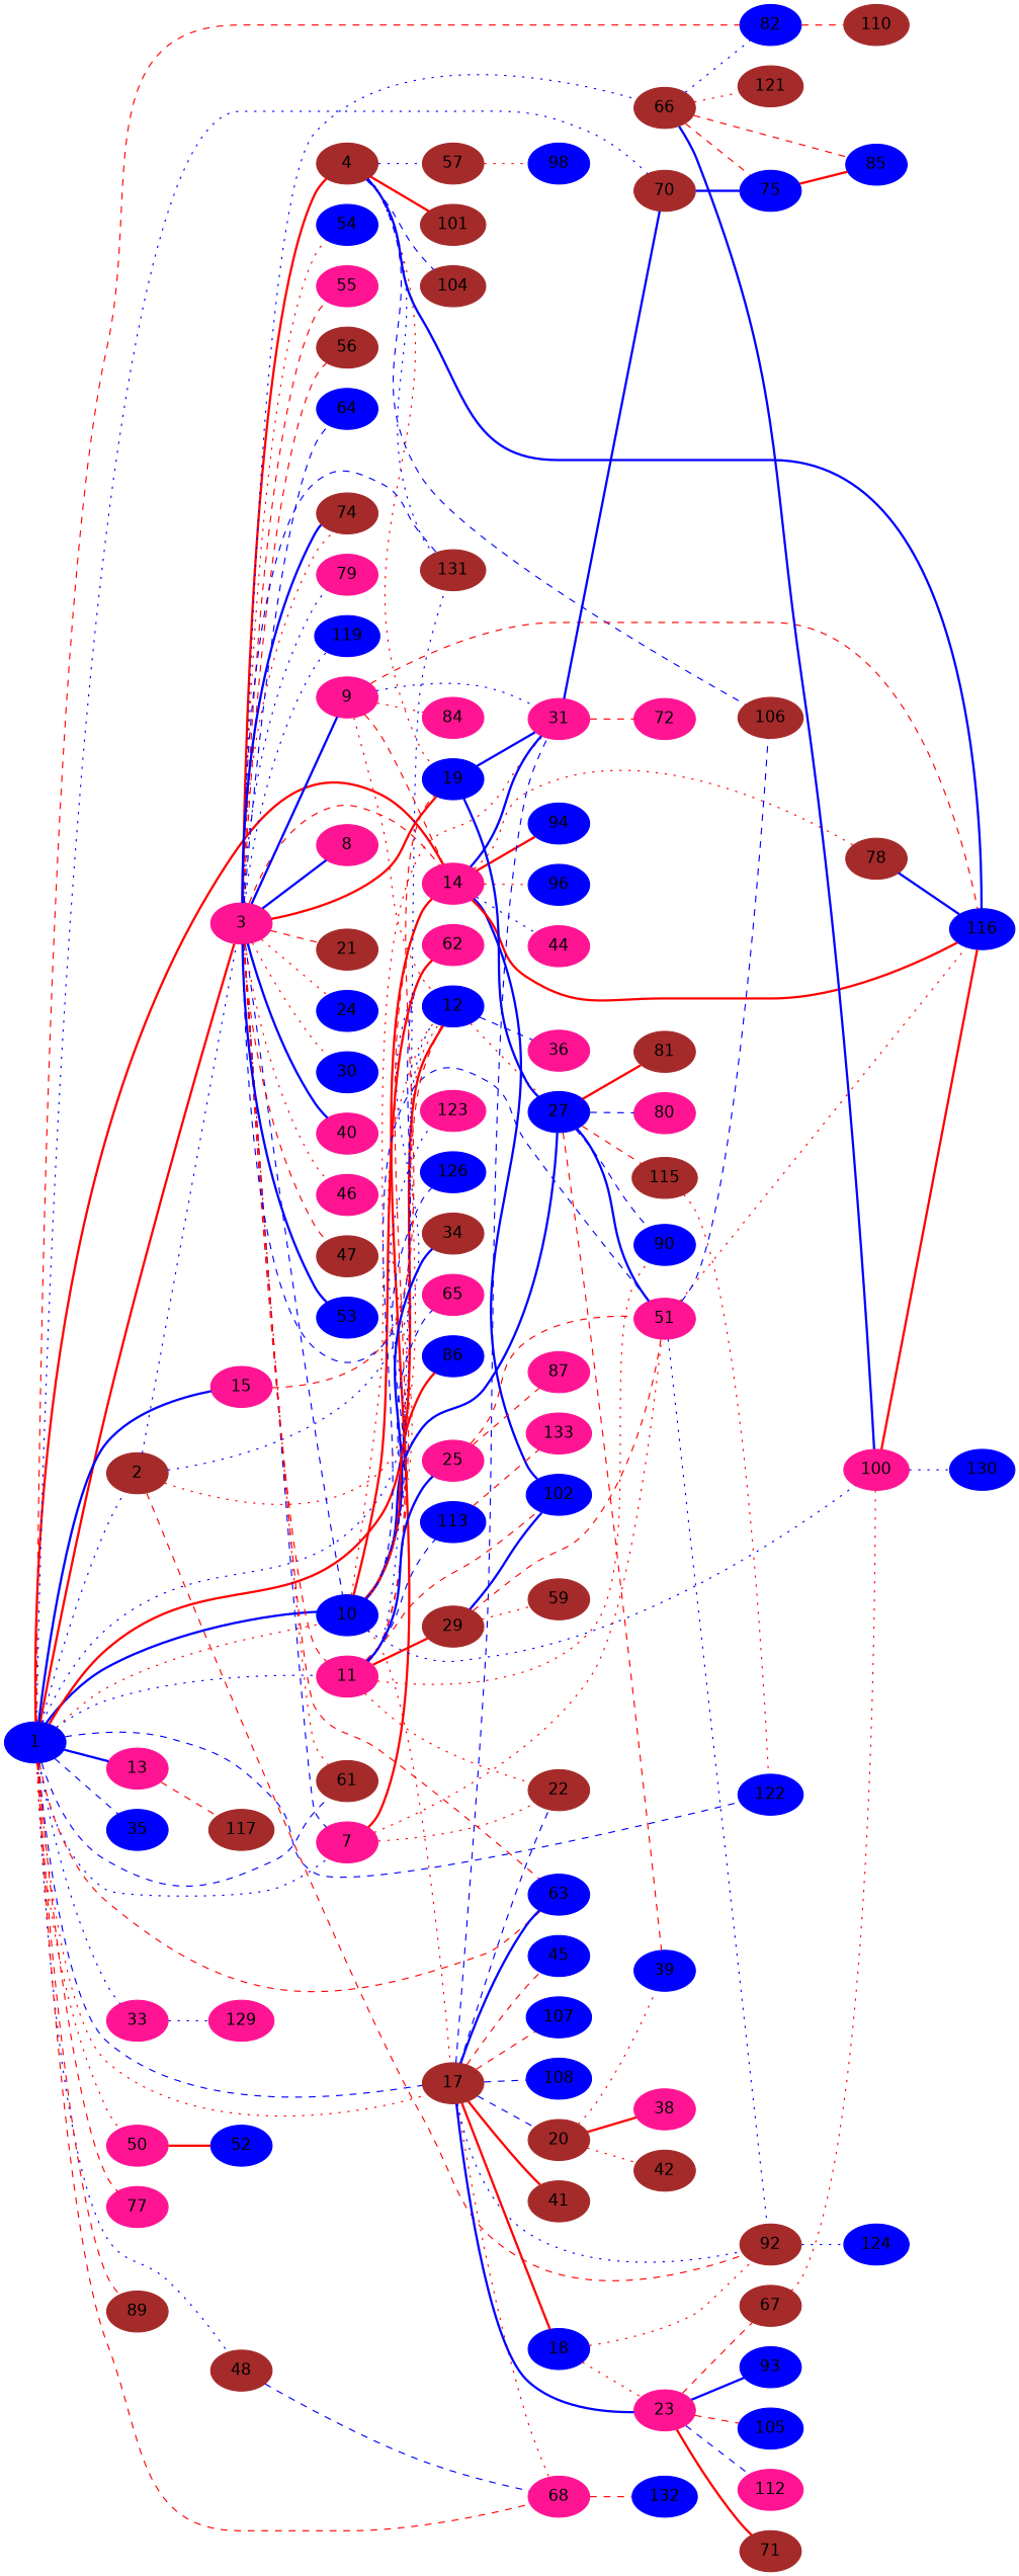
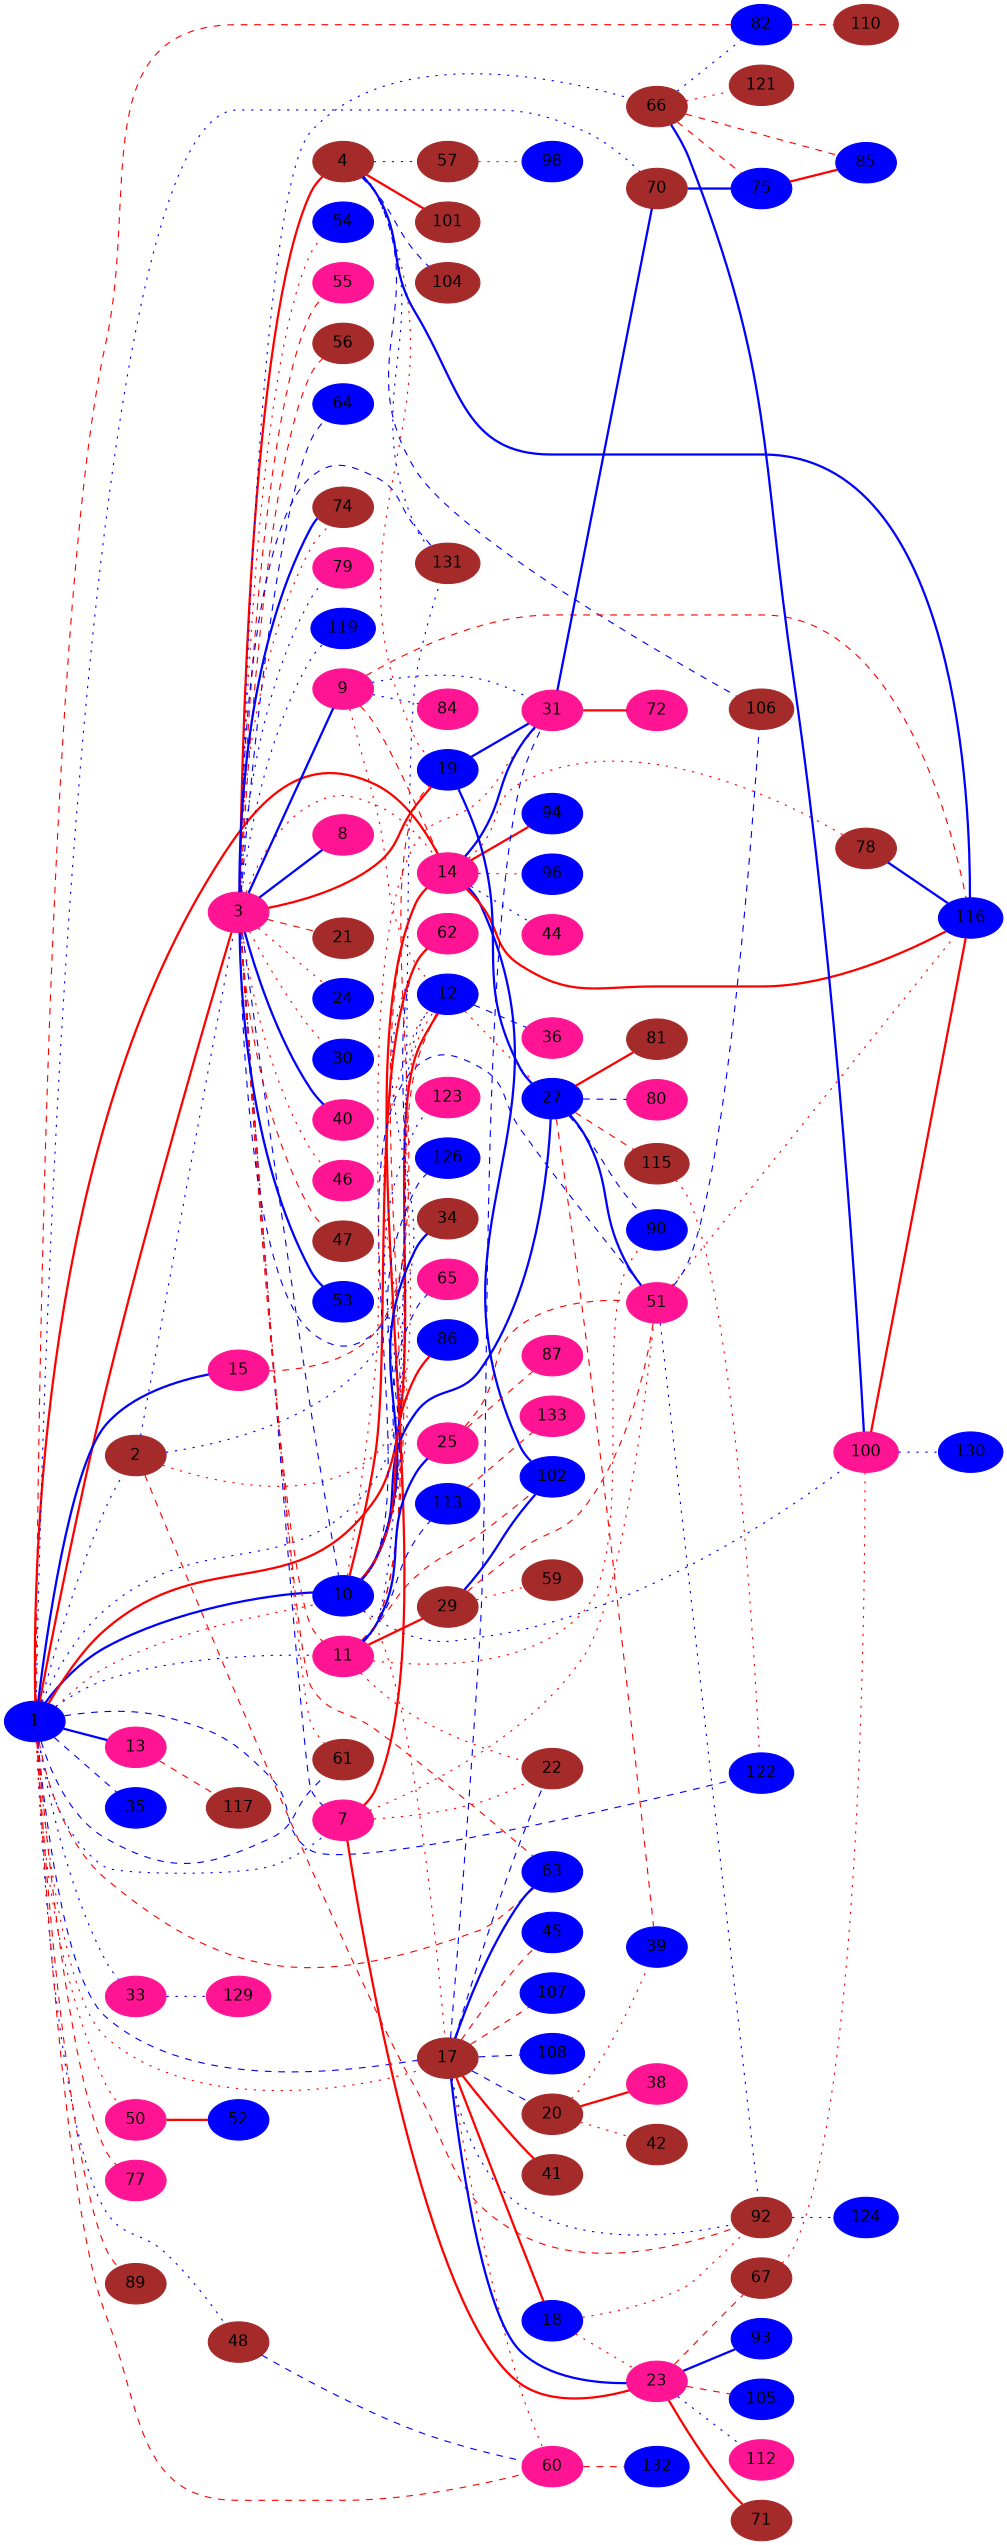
  graph {
    fontname="DejaVu Sans"
    rankdir=LR
    node [color=blue fontname="DejaVu Sans" style=filled]
    edge [color=red fontname="DejaVu Sans" style=dotted]
    1 [super="+6"]
    2 [color=brown super="+49"]
    3 [color=deeppink super="+5"]
    7 [color=deeppink super="+26"]
    10 [super="+28"]
    11 [color=deeppink super="+60"]
    12 [super="+16"]
    13 [color=deeppink]
    14 [color=deeppink super="+37"]
    15 [color=deeppink]
    17 [color=brown super="+43"]
    33 [color=deeppink]
    35
    48 [color=brown]
    50 [color=deeppink]
    61 [color=brown super="+76"]
    63
-   68 [color=deeppink super="+95"]
+   68 [color=deeppink super="+95" label=60]
    70 [color=brown]
    77 [color=deeppink]
    82
    89 [color=brown]
    122
    62 [color=deeppink super="+88"]
    92 [color=brown super="+118"]
    4 [color=brown super="+32"]
    8 [color=deeppink]
    9 [color=deeppink super="+127"]
    19 [super="+128"]
    21 [color=brown]
    24
    30
    40 [color=deeppink]
    46 [color=deeppink]
    47 [color=brown]
    53
    54
    55 [color=deeppink]
    56 [color=brown]
    64
    66 [color=brown super="+83"]
    74 [color=brown]
    79 [color=deeppink]
    119
    131 [color=brown]
    22 [color=brown super="+114"]
    23 [color=deeppink super="+69"]
    51 [color=deeppink super="+109"]
    31 [color=deeppink super="+120"]
    27 [super="+73"]
    34 [color=brown]
    65 [color=deeppink]
    86 [super="+103"]
    100 [color=deeppink]
    123 [color=deeppink]
    126
    25 [color=deeppink super="+99"]
    29 [color=brown super="+58"]
    90
    102
    113
    36 [color=deeppink]
    117 [color=brown]
    116 [super="+125"]
    44 [color=deeppink]
    78 [color=brown]
    94
    96
    18
    20 [color=brown super="+111"]
    41 [color=brown]
    45
    107
    108
    129 [color=deeppink]
    52
    132
    75 [super="+91"]
    110 [color=brown]
    124
    57 [color=brown super="+97"]
    101 [color=brown]
    104 [color=brown]
    106 [color=brown]
    84 [color=deeppink]
    85
    121 [color=brown]
    98
    67 [color=brown]
    71 [color=brown]
    93
    105
    112 [color=deeppink]
    72 [color=deeppink]
    39
    80 [color=deeppink]
    81 [color=brown]
    115 [color=brown]
    130
    87 [color=deeppink]
    59 [color=brown]
    133 [color=deeppink]
    38 [color=deeppink]
    42 [color=brown]
    1 -- 2 [color=blue]
    1 -- 3 [style=bold]
    1 -- 7 [color=blue]
    1 -- 10
    1 -- 10 [color=blue style=bold]
    1 -- 11 [color=blue]
    1 -- 12 [style=bold]
    1 -- 12 [color=blue]
    1 -- 13 [color=blue style=bold]
    1 -- 14 [style=bold weight=2]
    1 -- 15 [color=blue style=bold]
    1 -- 17
    1 -- 17 [color=blue style=dashed]
    1 -- 33 [color=blue]
    1 -- 35 [color=blue style=dashed]
    1 -- 48 [color=blue]
    1 -- 50
    1 -- 61 [color=blue style=dashed]
    1 -- 63 [style=dashed]
    1 -- 68 [style=dashed]
    1 -- 70 [color=blue]
    1 -- 77 [style=dashed]
    1 -- 82 [style=dashed]
    1 -- 89 [style=dashed]
    1 -- 122 [color=blue style=dashed]
    2 -- 3 [color=blue weight=2]
    2 -- 12
    2 -- 62 [color=blue]
    2 -- 92 [style=dashed]
    3 -- 7 [color=blue style=dashed weight=2]
    3 -- 10 [color=blue style=dashed]
    3 -- 11 [style=dashed]
-   3 -- 14 [style=dashed weight=2]
+   3 -- 14 [weight=2]
    3 -- 61
    3 -- 63 [style=dashed]
    3 -- 62 [color=blue style=dashed]
    3 -- 4 [style=bold]
    3 -- 8 [color=blue style=bold]
    3 -- 9 [color=blue style=bold weight=2]
    3 -- 19 [style=bold]
    3 -- 21 [style=dashed]
    3 -- 24
    3 -- 30
    3 -- 40 [color=blue style=bold]
    3 -- 46
    3 -- 47 [style=dashed]
    3 -- 53 [color=blue style=bold]
    3 -- 54
    3 -- 55 [style=dashed]
    3 -- 56 [style=dashed]
    3 -- 64 [color=blue style=dashed]
    3 -- 66 [color=blue]
    3 -- 74
    3 -- 74 [color=blue style=bold]
    3 -- 79 [color=blue]
    3 -- 119 [color=blue]
    3 -- 131 [color=blue style=dashed]
    7 -- 14 [style=bold]
    7 -- 22
+   7 -- 23 [style=bold]
    7 -- 51
    10 -- 12
    10 -- 17
    10 -- 62 [style=bold]
    10 -- 51 [color=blue style=dashed]
    10 -- 31
    10 -- 27 [color=blue style=bold]
    10 -- 34 [color=blue style=bold]
    10 -- 65 [color=blue style=dashed]
    10 -- 86 [style=bold]
    10 -- 100 [color=blue]
    10 -- 123 [color=blue]
    10 -- 126 [color=blue style=dashed]
    11 -- 12 [style=dashed]
    11 -- 14 [style=dashed]
    11 -- 131 [color=blue]
    11 -- 22
    11 -- 25 [color=blue style=bold]
    11 -- 29 [style=bold]
    11 -- 90
    11 -- 102 [style=dashed]
    11 -- 113 [color=blue style=dashed]
    12 -- 27
    12 -- 36 [color=blue style=dashed]
    13 -- 117 [style=dashed]
    14 -- 31 [color=blue style=bold]
    14 -- 102 [color=blue style=bold]
    14 -- 116 [style=bold]
    14 -- 44 [color=blue]
    14 -- 78
    14 -- 94 [style=bold]
    14 -- 96
    15 -- 19 [style=dashed]
    17 -- 63 [color=blue style=bold]
    17 -- 68
    17 -- 92 [color=blue]
    17 -- 22 [color=blue style=dashed]
    17 -- 23 [color=blue style=bold]
    17 -- 31 [color=blue style=dashed]
    17 -- 18 [style=bold]
    17 -- 20 [color=blue style=dashed]
    17 -- 41 [style=bold]
    17 -- 45 [style=dashed]
    17 -- 107 [style=dashed]
    17 -- 108 [color=blue style=dashed]
    33 -- 129 [color=blue]
    48 -- 68 [color=blue style=dashed]
    50 -- 52 [style=bold]
    68 -- 132 [style=dashed]
    70 -- 75 [color=blue style=bold]
    82 -- 110 [style=dashed]
    92 -- 124 [color=blue]
    4 -- 19
    4 -- 131 [color=blue]
    4 -- 116 [color=blue style=bold]
    4 -- 57 [color=blue]
    4 -- 101 [style=bold]
    4 -- 104 [color=blue style=dashed]
    4 -- 106 [color=blue style=dashed]
    9 -- 12
    9 -- 14 [style=dashed]
    9 -- 31 [color=blue]
    9 -- 116 [style=dashed]
-   9 -- 84
+   9 -- 84 [color=blue]
    19 -- 31 [color=blue style=bold]
    19 -- 27 [color=blue style=bold]
    66 -- 82 [color=blue]
    66 -- 100 [color=blue style=bold]
    66 -- 75 [style=dashed]
    66 -- 85 [style=dashed]
    66 -- 121
    23 -- 67 [style=dashed]
    23 -- 71 [style=bold]
    23 -- 93 [color=blue style=bold]
    23 -- 105 [style=dashed]
-   23 -- 112 [color=blue style=dashed]
+   23 -- 112 [color=blue]
    51 -- 92 [color=blue]
    51 -- 116
    51 -- 106 [color=blue style=dashed]
    31 -- 70 [color=blue style=bold]
-   31 -- 72 [style=dashed]
+   31 -- 72 [style=bold]
    27 -- 51 [color=blue style=bold]
    27 -- 90 [color=blue style=dashed]
    27 -- 39 [style=dashed]
    27 -- 80 [color=blue style=dashed]
    27 -- 81 [style=bold]
    27 -- 115 [style=dashed]
    100 -- 116 [style=bold]
    100 -- 130 [color=blue]
    25 -- 51 [style=dashed]
    25 -- 87 [style=dashed]
    29 -- 51 [style=dashed]
    29 -- 102 [color=blue style=bold]
    29 -- 59
    113 -- 133 [style=dashed]
    78 -- 116 [color=blue style=bold]
    18 -- 92
    18 -- 23
    20 -- 39
    20 -- 38 [style=bold]
    20 -- 42
    75 -- 85 [style=bold]
    57 -- 98
    67 -- 100
    115 -- 122
  }
